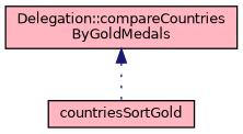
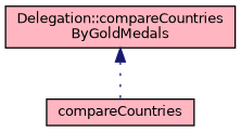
  digraph {
    rankdir=TB
    node [color=black fillcolor=lightpink fontname=Helvetica fontsize=10 shape=record style=filled]
    n1 [fontcolor=black height=0.2 label="Delegation::compareCountries\lByGoldMedals" width=0.4]
-   n2 [height=0.2 label=countriesSortGold width=0.4]
+   n2 [height=0.2 label=compareCountries width=0.4]
    n1 -> n2 [color=midnightblue dir=back fontname=Helvetica fontsize=10 labelfontname=Helvetica labelfontsize=10 style=dotted]
  }
